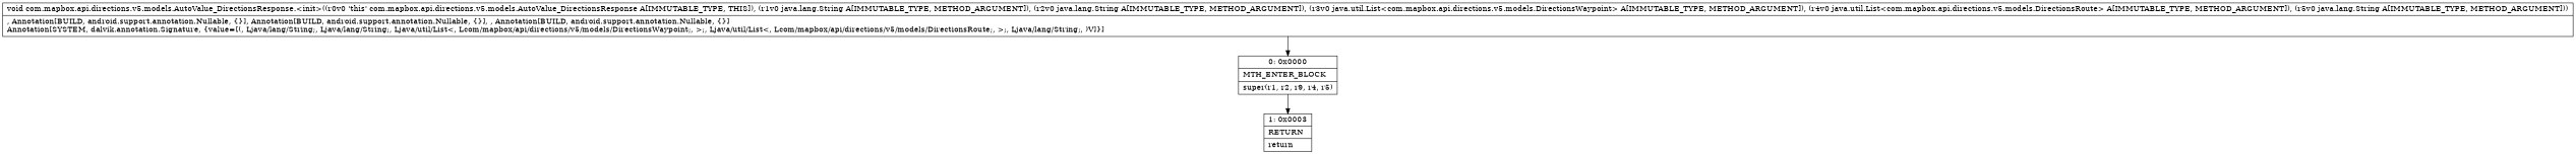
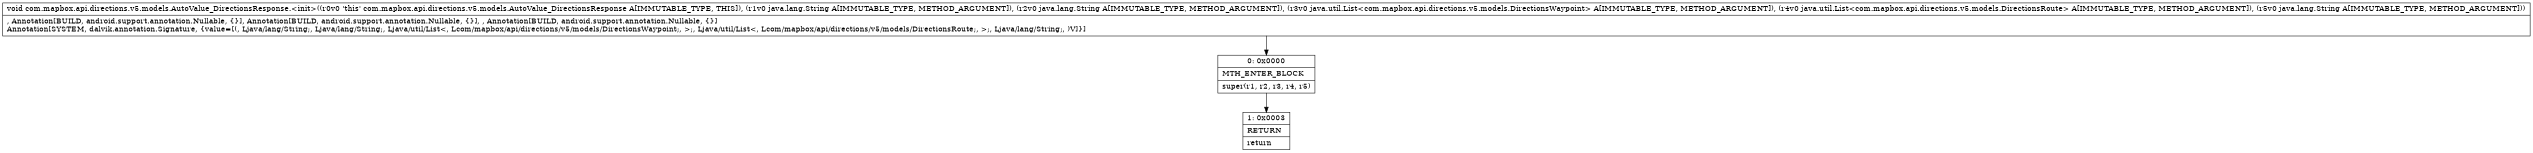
  digraph {
    node [shape=record]
-   n1 [label="{0\:\ 0x0000|MTH_ENTER_BLOCK\l|super(r1, r2, r9, r4, r5)\l}"]
+   n1 [label="{0\:\ 0x0000|MTH_ENTER_BLOCK\l|super(r1, r2, r3, r4, r5)\l}"]
    n2 [label="{1\:\ 0x0003|RETURN\l|return\l}"]
    n3 [label="{void com.mapbox.api.directions.v5.models.AutoValue_DirectionsResponse.\<init\>((r0v0 'this' com.mapbox.api.directions.v5.models.AutoValue_DirectionsResponse A[IMMUTABLE_TYPE, THIS]), (r1v0 java.lang.String A[IMMUTABLE_TYPE, METHOD_ARGUMENT]), (r2v0 java.lang.String A[IMMUTABLE_TYPE, METHOD_ARGUMENT]), (r3v0 java.util.List\<com.mapbox.api.directions.v5.models.DirectionsWaypoint\> A[IMMUTABLE_TYPE, METHOD_ARGUMENT]), (r4v0 java.util.List\<com.mapbox.api.directions.v5.models.DirectionsRoute\> A[IMMUTABLE_TYPE, METHOD_ARGUMENT]), (r5v0 java.lang.String A[IMMUTABLE_TYPE, METHOD_ARGUMENT]))  | , Annotation[BUILD, android.support.annotation.Nullable, \{\}], Annotation[BUILD, android.support.annotation.Nullable, \{\}], , Annotation[BUILD, android.support.annotation.Nullable, \{\}]\lAnnotation[SYSTEM, dalvik.annotation.Signature, \{value=[(, Ljava\/lang\/String;, Ljava\/lang\/String;, Ljava\/util\/List\<, Lcom\/mapbox\/api\/directions\/v5\/models\/DirectionsWaypoint;, \>;, Ljava\/util\/List\<, Lcom\/mapbox\/api\/directions\/v5\/models\/DirectionsRoute;, \>;, Ljava\/lang\/String;, )V]\}]\l}"]
    n1 -> n2
    n3 -> n1
  }
